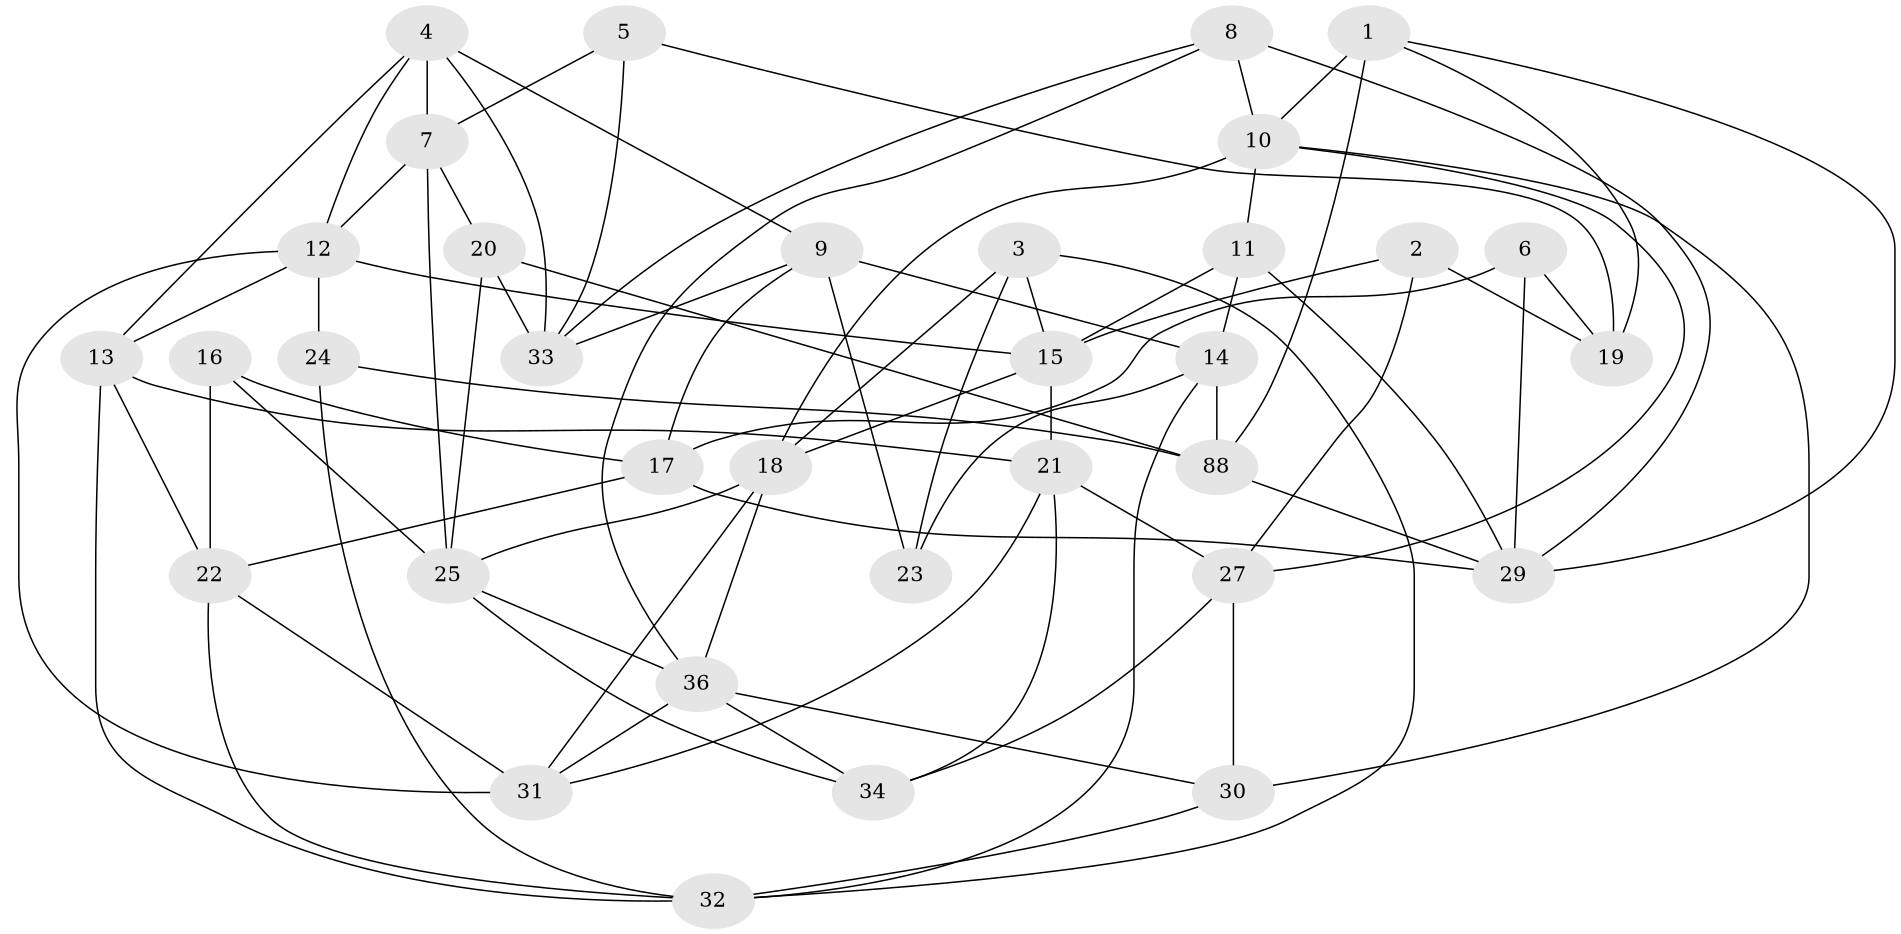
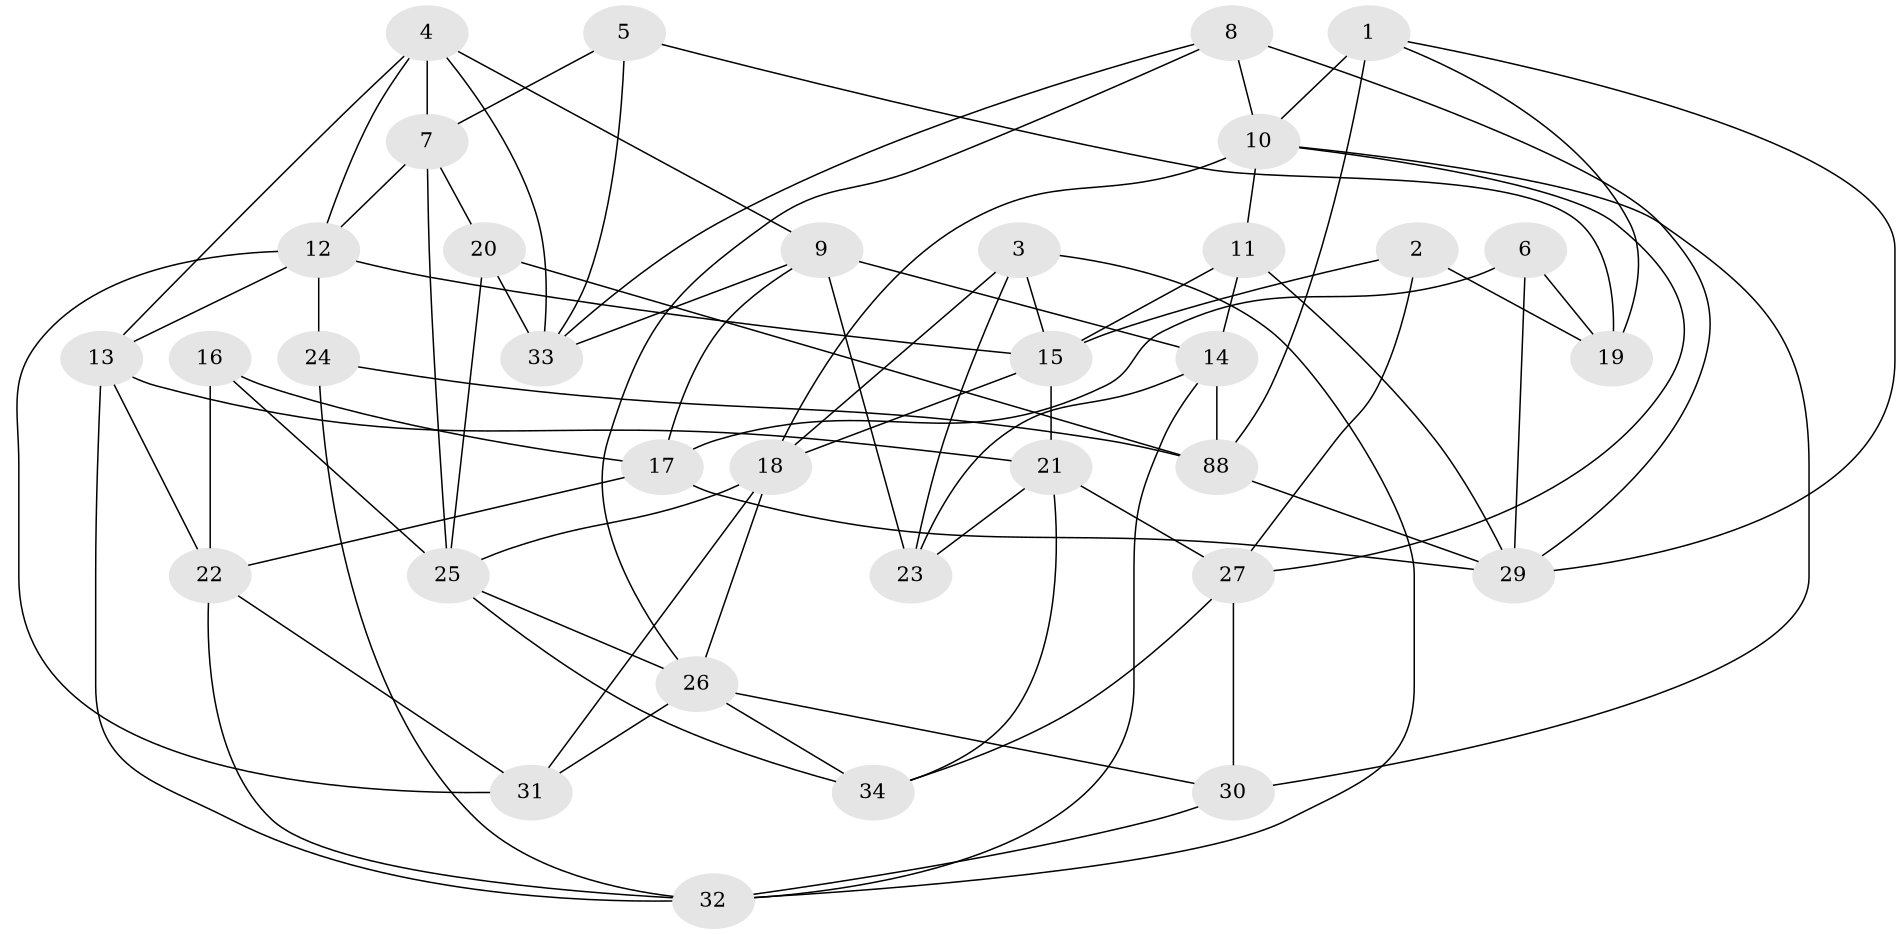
  graph {
    node [color=gray90 style=filled]
    edge [weight=1.0]
    1
    10
    19
    n4 [label=88]
    29
    27
    18
    11
    30
    2
    15
    21
    34
    3
    23
    32
    25
-   26 [label=36]
+   26
    31
    4
    9
    12
    13
    33
    7
    17
    14
    24
    22
    5
    20
    6
    8
    16
    1 -- 10
    1 -- 19
    1 -- n4
    1 -- 29
    10 -- 27
    10 -- 18
    10 -- 11
    10 -- 30
    n4 -- 29
    27 -- 30
    27 -- 34
    18 -- 25
    18 -- 26
    18 -- 31
    11 -- 29
    11 -- 15
    11 -- 14
    30 -- 32
    2 -- 19 [weight=2.0]
    2 -- 27
    2 -- 15
    15 -- 18
    15 -- 21
    21 -- 27 [weight=2.0]
    21 -- 34
-   21 -- 31
+   21 -- 23
    3 -- 18
    3 -- 15
    3 -- 23
    3 -- 32
    25 -- 34
    25 -- 26
    26 -- 30
    26 -- 34
    26 -- 31
    4 -- 9
    4 -- 12
    4 -- 13
    4 -- 33
    4 -- 7
    9 -- 23 [weight=2.0]
    9 -- 33
    9 -- 17
    9 -- 14
    12 -- 15
    12 -- 31
    12 -- 13
    12 -- 24
    13 -- 21
    13 -- 32
    13 -- 22
    7 -- 25
    7 -- 12
    7 -- 20
    17 -- 29
    17 -- 22
    14 -- n4
    14 -- 23 [weight=2.0]
    14 -- 32
    24 -- n4 [weight=2.0]
    24 -- 32
    22 -- 32
    22 -- 31
    5 -- 19 [weight=2.0]
    5 -- 33 [weight=2.0]
    5 -- 7 [weight=2.0]
    20 -- n4
    20 -- 25
    20 -- 33
    6 -- 19
    6 -- 29
    6 -- 17
    8 -- 10
    8 -- 29
    8 -- 26
    8 -- 33
    16 -- 25
    16 -- 17
    16 -- 22 [weight=2.0]
  }
